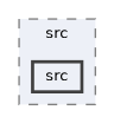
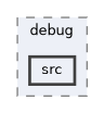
  digraph {
    compound=true
    n1 [color=grey25 fillcolor="#edf0f7" fontname=Helvetica fontsize=10 height=0.2 label=src shape=box style="filled,bold" width=0.4]
    subgraph cluster_1 {
      bgcolor="#edf0f7"
      fontname=Helvetica
      fontsize=10
-     label=src
+     label=debug
      pencolor=grey50
      style="filled,dashed"
      n1
    }
  }
